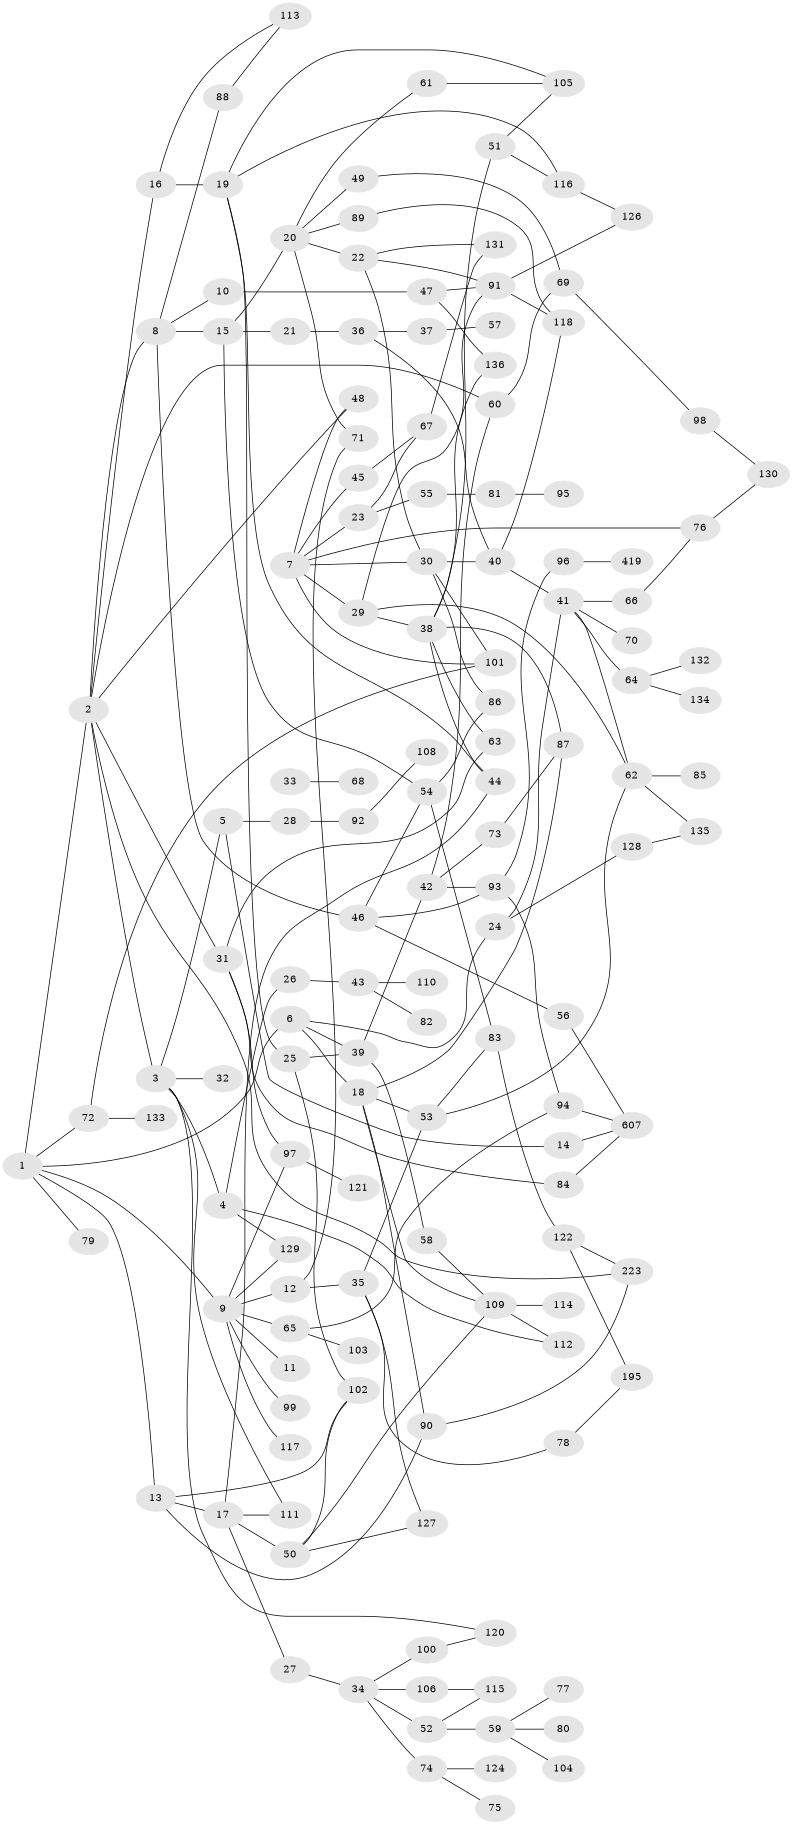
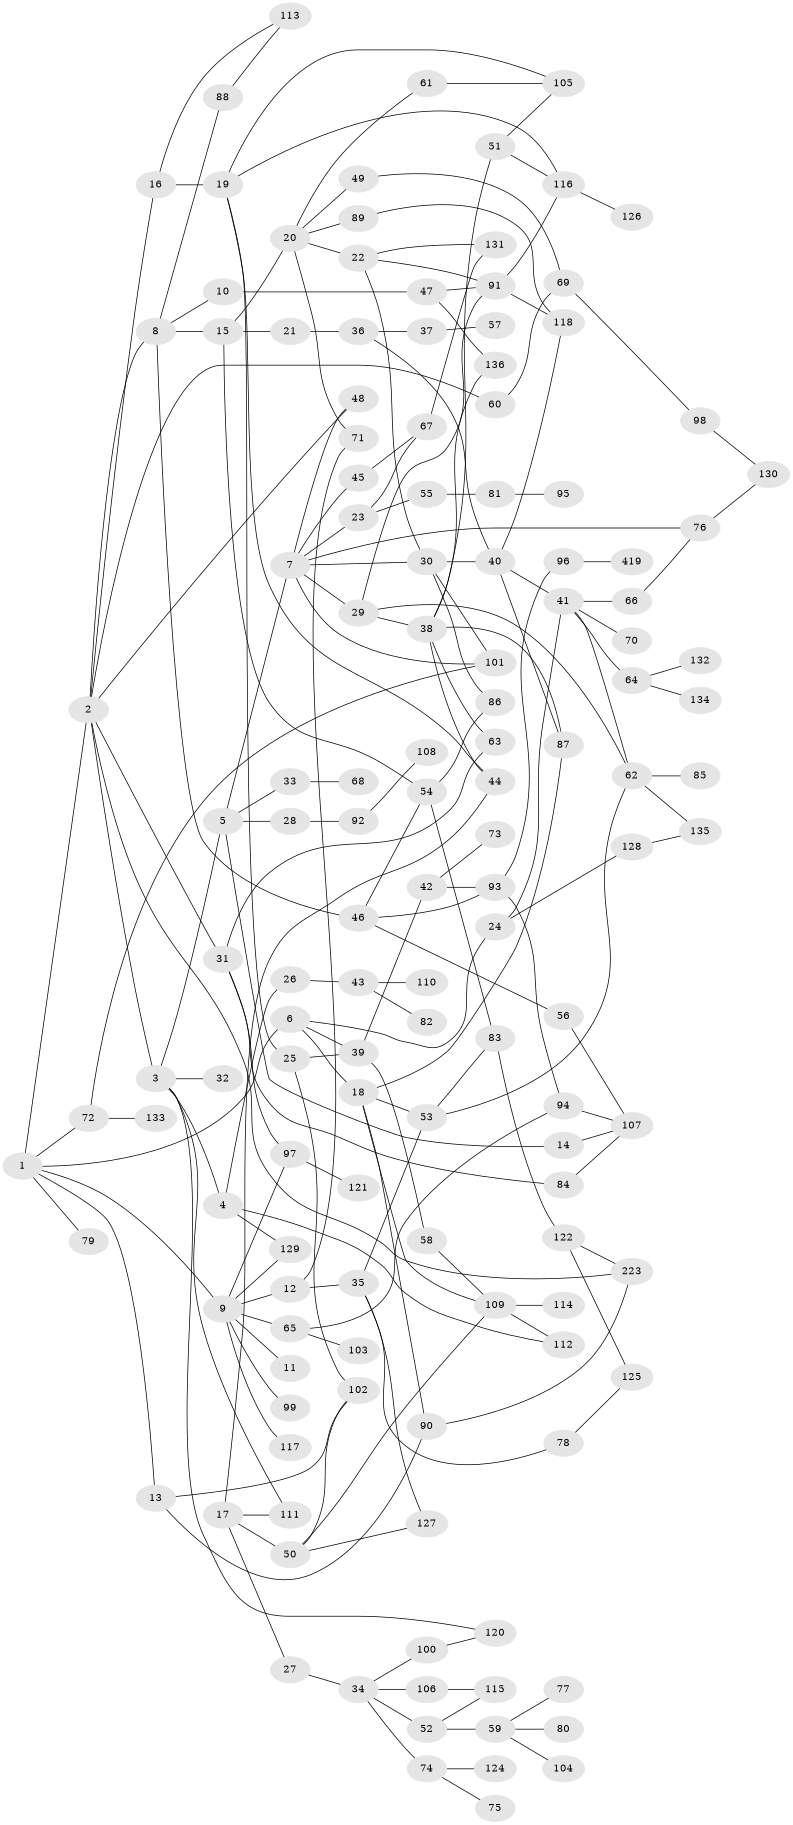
  graph {
    rankdir=LR
    node [color=gray90 style=filled]
    1
    2
    6
    9
    13
    72
    79
    3
    8
    16
    31
    48
    60
    n14 [label=223]
    18
    24
    39
    129
    11
    12
    65
    97
    99
    117
    17
    90
    102
    67
    131
    101
    133
    4
    5
    32
    111
    120
    10
    15
    46
    88
    19
    113
    63
    84
    69
    26
    112
    7
    14
    28
    33
    43
    23
    29
    30
    45
    76
-   107 [label=607]
+   107
    92
    68
    53
    87
    109
    41
    128
    42
    58
    55
    91
    38
    62
    40
    86
    130
    47
    20
    21
    54
    93
    56
    35
    71
    94
    103
    121
    136
    78
    127
    27
    44
    50
    22
    49
    61
    89
    36
    83
    25
    105
    116
    34
    114
    126
    118
    37
    81
    64
    66
    70
    135
    82
    110
    52
    74
    100
    106
    108
    51
    85
    59
    115
    75
    124
-   125 [label=195]
+   125
    57
    73
    132
    134
    96
    98
    77
    80
    104
    122
    95
    n136 [label=419]
    1 -- 2
    1 -- 6
    1 -- 9
    1 -- 13
    1 -- 72
    1 -- 79
    2 -- 3
    2 -- 8
    2 -- 16
    2 -- 31
    2 -- 48
    2 -- 60
    2 -- n14
    6 -- 18
    6 -- 24
    6 -- 39
    9 -- 129
    9 -- 11
    9 -- 12
    9 -- 65
    9 -- 97
    9 -- 99
    9 -- 117
-   13 -- 17
    13 -- 90
    13 -- 102
    72 -- 101
    72 -- 133
    3 -- 4
    3 -- 5
    3 -- 32
    3 -- 111
    3 -- 120
    8 -- 10
    8 -- 15
    8 -- 46
    8 -- 88
    16 -- 19
    16 -- 113
    31 -- 97
    31 -- 63
    31 -- 84
    60 -- 69
    18 -- 90
    18 -- 53
    18 -- 87
    18 -- 109
    24 -- 41
    24 -- 128
    39 -- 42
    39 -- 58
    12 -- 35
    12 -- 71
    65 -- 94
    65 -- 103
    97 -- 121
    17 -- 111
    17 -- 27
    17 -- 44
    17 -- 50
    90 -- n14
    67 -- 131
    4 -- 129
    4 -- 26
    4 -- 112
+   5 -- 7
    5 -- 14
    5 -- 28
+   5 -- 33
    10 -- 47
    15 -- 20
    15 -- 21
    15 -- 54
    46 -- 54
    46 -- 93
    46 -- 56
    88 -- 113
    19 -- 44
    19 -- 25
    19 -- 105
    19 -- 116
    84 -- 107
    69 -- 98
    26 -- 43
    7 -- 48
    7 -- 101
    7 -- 23
    7 -- 29
    7 -- 30
    7 -- 45
    7 -- 76
    14 -- 107
    28 -- 92
    33 -- 68
    43 -- 82
    43 -- 110
    23 -- 67
    23 -- 55
    29 -- 91
    29 -- 38
    29 -- 62
    30 -- 101
    30 -- 40
    30 -- 86
    45 -- 67
    76 -- 130
    92 -- 108
    53 -- 62
    53 -- 83
    109 -- 112
    109 -- 114
    41 -- 62
    41 -- 64
    41 -- 66
    41 -- 70
    128 -- 135
-   42 -- 60
    42 -- 93
    42 -- 73
    58 -- 109
    55 -- 81
-   91 -- 126
+   91 -- 116
    91 -- 118
    38 -- 63
    38 -- 87
    38 -- 136
    38 -- 44
    38 -- 51
    62 -- 135
    62 -- 85
-   73 -- 87
+   40 -- 87
    40 -- 41
    40 -- 118
    47 -- 91
    47 -- 136
    20 -- 71
    20 -- 22
    20 -- 49
    20 -- 61
    20 -- 89
    21 -- 36
    54 -- 86
    54 -- 83
    93 -- 94
    93 -- 96
    56 -- 107
    35 -- 53
    35 -- 78
    35 -- 127
    94 -- 107
    78 -- 125
    27 -- 34
    50 -- 102
    50 -- 109
    50 -- 127
    22 -- 131
    22 -- 30
    22 -- 91
    49 -- 69
    61 -- 105
    89 -- 118
    36 -- 40
    36 -- 37
    83 -- 122
    25 -- 39
    25 -- 102
    116 -- 126
    34 -- 52
    34 -- 74
    34 -- 100
    34 -- 106
    37 -- 57
    81 -- 95
    64 -- 132
    64 -- 134
    66 -- 76
    52 -- 59
    52 -- 115
    74 -- 75
    74 -- 124
    100 -- 120
    106 -- 115
    51 -- 105
    51 -- 116
    59 -- 77
    59 -- 80
    59 -- 104
    96 -- n136
    98 -- 130
    122 -- n14
    122 -- 125
  }
